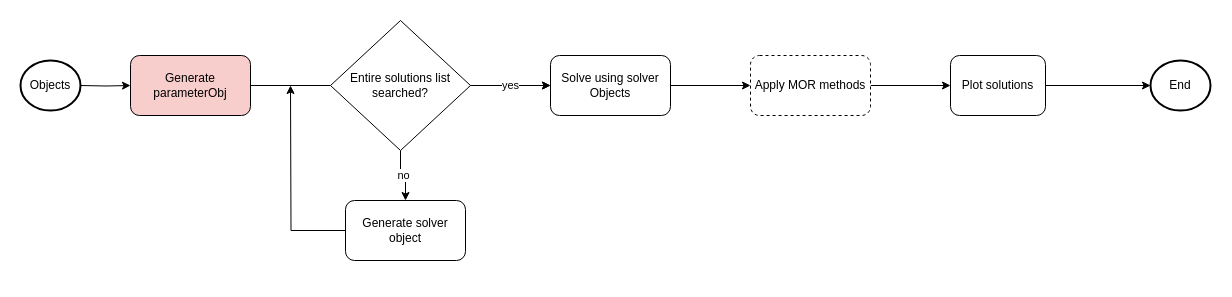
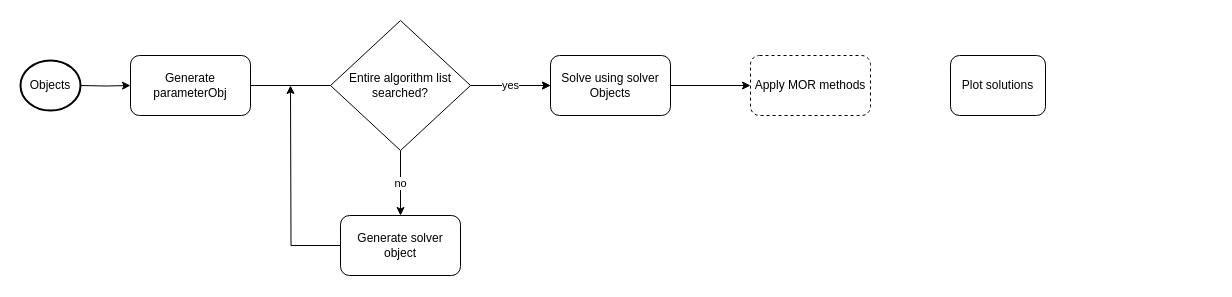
  <mxCell id="0" />
  <mxCell id="1" parent="0" />
  <mxCell id="2" value="" style="edgeStyle=orthogonalEdgeStyle;rounded=0;orthogonalLoop=1;jettySize=auto;html=1;" edge="1" parent="1" target="4"><mxGeometry relative="1" as="geometry"><mxPoint x="80" y="85" as="sourcePoint" /></mxGeometry></mxCell>
  <mxCell id="3" value="" style="edgeStyle=orthogonalEdgeStyle;rounded=0;orthogonalLoop=1;jettySize=auto;html=1;endArrow=none;" edge="1" parent="1" source="4" target="8"><mxGeometry relative="1" as="geometry" /></mxCell>
- <mxCell id="4" value="Generate parameterObj" style="rounded=1;whiteSpace=wrap;html=1;fillColor=#f8cecc;" parent="1" vertex="1"><mxGeometry x="130" y="55" width="120" height="60" as="geometry" /></mxCell>
+ <mxCell id="4" value="Generate parameterObj" style="rounded=1;whiteSpace=wrap;html=1;" parent="1" vertex="1"><mxGeometry x="130" y="55" width="120" height="60" as="geometry" /></mxCell>
  <mxCell id="5" value="" style="edgeStyle=orthogonalEdgeStyle;rounded=0;orthogonalLoop=1;jettySize=auto;html=1;" edge="1" parent="1" source="8" target="12"><mxGeometry relative="1" as="geometry" /></mxCell>
  <mxCell id="6" value="no" style="edgeStyle=orthogonalEdgeStyle;rounded=0;orthogonalLoop=1;jettySize=auto;html=1;" edge="1" parent="1" source="8" target="10"><mxGeometry relative="1" as="geometry" /></mxCell>
  <mxCell id="7" value="yes" style="edgeStyle=orthogonalEdgeStyle;rounded=0;orthogonalLoop=1;jettySize=auto;html=1;" edge="1" parent="1" source="8" target="12"><mxGeometry relative="1" as="geometry" /></mxCell>
- <mxCell id="8" value="Entire solutions list searched?" style="rhombus;whiteSpace=wrap;html=1;" parent="1" vertex="1"><mxGeometry x="330" y="20" width="140" height="130" as="geometry" /></mxCell>
+ <mxCell id="8" value="Entire algorithm list searched?" style="rhombus;whiteSpace=wrap;html=1;" parent="1" vertex="1"><mxGeometry x="330" y="20" width="140" height="130" as="geometry" /></mxCell>
  <mxCell id="9" style="edgeStyle=orthogonalEdgeStyle;rounded=0;orthogonalLoop=1;jettySize=auto;html=1;exitX=0;exitY=0.5;exitDx=0;exitDy=0;" edge="1" parent="1" source="10"><mxGeometry relative="1" as="geometry"><mxPoint x="290" y="85" as="targetPoint" /></mxGeometry></mxCell>
- <mxCell id="10" value="Generate solver object" style="rounded=1;whiteSpace=wrap;html=1;" parent="1" vertex="1"><mxGeometry x="345" y="200" width="120" height="60" as="geometry" /></mxCell>
+ <mxCell id="10" value="Generate solver object" style="rounded=1;whiteSpace=wrap;html=1;" parent="1" vertex="1"><mxGeometry x="340" y="215" width="120" height="60" as="geometry" /></mxCell>
  <mxCell id="11" value="" style="edgeStyle=orthogonalEdgeStyle;rounded=0;orthogonalLoop=1;jettySize=auto;html=1;" edge="1" parent="1" source="12" target="14"><mxGeometry relative="1" as="geometry" /></mxCell>
  <mxCell id="12" value="Solve using solver Objects" style="rounded=1;whiteSpace=wrap;html=1;" parent="1" vertex="1"><mxGeometry x="550" y="55" width="120" height="60" as="geometry" /></mxCell>
- <mxCell id="13" value="" style="edgeStyle=orthogonalEdgeStyle;rounded=0;orthogonalLoop=1;jettySize=auto;html=1;" edge="1" parent="1" source="14" target="16"><mxGeometry relative="1" as="geometry" /></mxCell>
  <mxCell id="14" value="Apply MOR methods" style="rounded=1;whiteSpace=wrap;html=1;dashed=1;" parent="1" vertex="1"><mxGeometry x="750" y="55" width="120" height="60" as="geometry" /></mxCell>
- <mxCell id="15" value="" style="edgeStyle=orthogonalEdgeStyle;rounded=0;orthogonalLoop=1;jettySize=auto;html=1;" edge="1" parent="1" source="16" target="18"><mxGeometry relative="1" as="geometry" /></mxCell>
  <mxCell id="16" value="Plot solutions" style="rounded=1;whiteSpace=wrap;html=1;" parent="1" vertex="1"><mxGeometry x="950" y="55" width="95" height="60" as="geometry" /></mxCell>
  <mxCell id="17" value="Objects" style="strokeWidth=2;html=1;shape=mxgraph.flowchart.start_2;whiteSpace=wrap;" vertex="1" parent="1"><mxGeometry x="20" y="60" width="60" height="50" as="geometry" /></mxCell>
- <mxCell id="18" value="End" style="strokeWidth=2;html=1;shape=mxgraph.flowchart.start_2;whiteSpace=wrap;" vertex="1" parent="1"><mxGeometry x="1150" y="60" width="60" height="50" as="geometry" /></mxCell>
